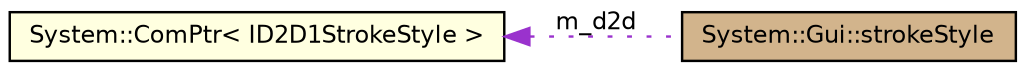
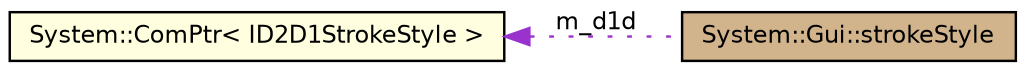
  digraph {
    rankdir=LR
    node [color=black fontname=Helvetica fontsize=10 shape=record style=filled]
    n1 [fillcolor=tan fontcolor=black height=0.2 label="System::Gui::strokeStyle" width=0.4]
    n2 [fillcolor=lightyellow height=0.2 label="System::ComPtr\< ID2D1StrokeStyle \>" width=0.4]
-   n2 -> n1 [color=darkorchid3 dir=back fontname=Helvetica fontsize=10 label=" m_d2d" labelfontname=Helvetica labelfontsize=10 style=dotted]
+   n2 -> n1 [color=darkorchid3 dir=back fontname=Helvetica fontsize=10 label=" m_d1d" labelfontname=Helvetica labelfontsize=10 style=dotted]
  }
